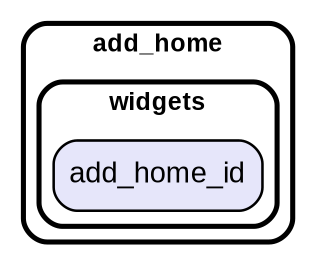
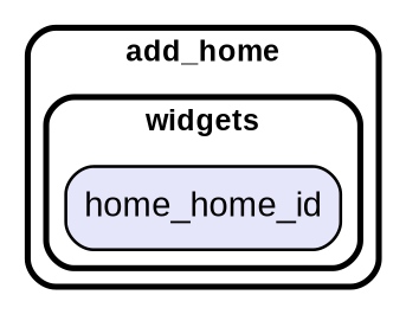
  digraph {
    fontname="Arial Black"
    fontsize=13
    penwidth=2.6
    style=rounded
-   n1 [fillcolor=Lavender fontname=Arial fontsize=15 label=add_home_id penwidth=1.3 shape=rect style="filled,rounded"]
+   n1 [fillcolor=Lavender fontname=Arial fontsize=15 label=home_home_id penwidth=1.3 shape=rect style="filled,rounded"]
    subgraph cluster_1 {
      label=add_home
      subgraph cluster_2 {
        label=widgets
        n1
      }
    }
  }
